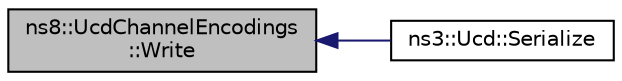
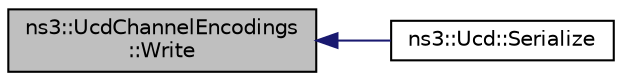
  digraph {
    rankdir=LR
    node [color=black fontname=Helvetica fontsize=10 shape=record style=filled]
-   n1 [fillcolor=grey75 fontcolor=black height=0.2 label="ns8::UcdChannelEncodings\l::Write" width=0.4]
+   n1 [fillcolor=grey75 fontcolor=black height=0.2 label="ns3::UcdChannelEncodings\l::Write" width=0.4]
    n2 [fillcolor=white height=0.2 label="ns3::Ucd::Serialize" width=0.4]
    n1 -> n2 [color=midnightblue dir=back fontname=Helvetica fontsize=10 labelfontname=Helvetica labelfontsize=10 style=solid]
  }
